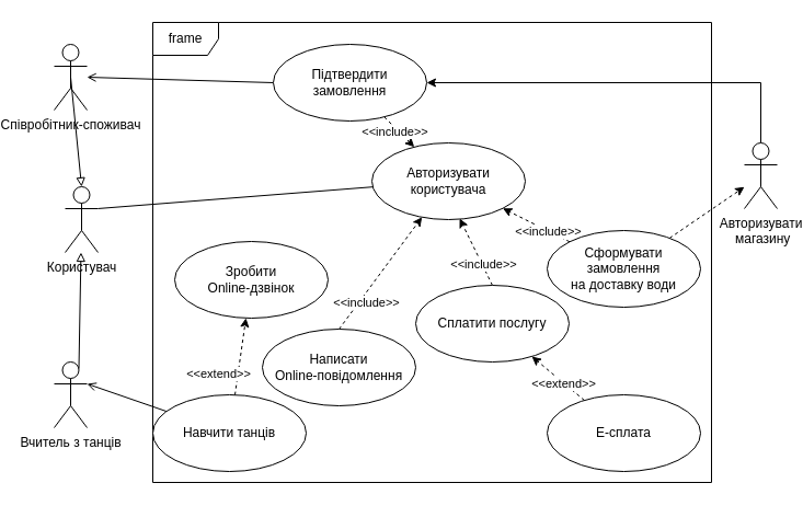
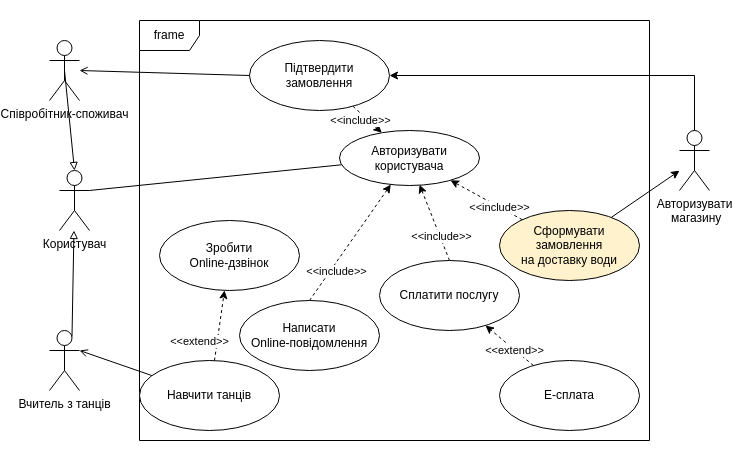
  <mxCell id="0" style=";html=1;" />
  <mxCell id="1" style=";html=1;" parent="0" />
  <mxCell id="2" style="edgeStyle=none;rounded=0;orthogonalLoop=1;jettySize=auto;html=1;exitX=0.5;exitY=0.5;exitDx=0;exitDy=0;exitPerimeter=0;entryX=0.5;entryY=0;entryDx=0;entryDy=0;entryPerimeter=0;startArrow=none;startFill=0;endArrow=block;endFill=0;" edge="1" parent="1" source="3" target="7"><mxGeometry relative="1" as="geometry" /></mxCell>
  <mxCell id="3" value="Співробітник-споживач" style="shape=umlActor;verticalLabelPosition=bottom;verticalAlign=top;html=1;outlineConnect=0;" parent="1" vertex="1"><mxGeometry x="20" y="40" width="30" height="60" as="geometry" /></mxCell>
  <mxCell id="4" style="edgeStyle=orthogonalEdgeStyle;rounded=0;orthogonalLoop=1;jettySize=auto;html=1;exitX=0.5;exitY=0;exitDx=0;exitDy=0;exitPerimeter=0;entryX=1;entryY=0.5;entryDx=0;entryDy=0;fontFamily=Helvetica;endArrow=classic;endFill=1;" parent="1" source="5" target="26" edge="1"><mxGeometry relative="1" as="geometry" /></mxCell>
  <mxCell id="5" value="Авторизувати&lt;br&gt;&amp;nbsp;магазину" style="shape=umlActor;verticalLabelPosition=bottom;verticalAlign=top;html=1;outlineConnect=0;strokeWidth=1;" parent="1" vertex="1"><mxGeometry x="650" y="130" width="30" height="60" as="geometry" /></mxCell>
  <mxCell id="6" style="rounded=0;orthogonalLoop=1;jettySize=auto;html=1;exitX=1;exitY=0.333;exitDx=0;exitDy=0;exitPerimeter=0;fontFamily=Helvetica;endArrow=none;endFill=0;" parent="1" source="7" target="9" edge="1"><mxGeometry relative="1" as="geometry" /></mxCell>
  <mxCell id="7" value="Користувач" style="shape=umlActor;verticalLabelPosition=bottom;verticalAlign=top;html=1;outlineConnect=0;" parent="1" vertex="1"><mxGeometry x="30" y="170" width="30" height="60" as="geometry" /></mxCell>
  <mxCell id="8" value="frame" style="shape=umlFrame;whiteSpace=wrap;html=1;" parent="1" vertex="1"><mxGeometry x="110" y="20" width="510" height="420" as="geometry" /></mxCell>
- <mxCell id="9" value="Авторизувати користувача" style="ellipse;whiteSpace=wrap;html=1;" parent="1" vertex="1"><mxGeometry x="310" y="130" width="140" height="70" as="geometry" /></mxCell>
+ <mxCell id="9" value="Авторизувати користувача" style="ellipse;whiteSpace=wrap;html=1;" parent="1" vertex="1"><mxGeometry x="310" y="130" width="140" height="55" as="geometry" /></mxCell>
  <mxCell id="10" style="edgeStyle=none;rounded=0;orthogonalLoop=1;jettySize=auto;html=1;exitX=0.5;exitY=0;exitDx=0;exitDy=0;entryX=0.572;entryY=0.986;entryDx=0;entryDy=0;entryPerimeter=0;fontFamily=Helvetica;endArrow=classic;endFill=1;dashed=1;" parent="1" source="12" target="9" edge="1"><mxGeometry relative="1" as="geometry" /></mxCell>
  <mxCell id="11" value="&amp;lt;&amp;lt;include&amp;gt;&amp;gt;" style="edgeLabel;html=1;align=center;verticalAlign=middle;resizable=0;points=[];fontFamily=Helvetica;" parent="10" connectable="0" vertex="1"><mxGeometry x="-0.371" y="-1" relative="1" as="geometry"><mxPoint as="offset" /></mxGeometry></mxCell>
  <mxCell id="12" value="Сплатити послугу" style="ellipse;whiteSpace=wrap;html=1;" parent="1" vertex="1"><mxGeometry x="350" y="260" width="140" height="70" as="geometry" /></mxCell>
  <mxCell id="13" value="Зробити &lt;br&gt;Online-дзвінок" style="ellipse;whiteSpace=wrap;html=1;" parent="1" vertex="1"><mxGeometry x="130" y="220" width="140" height="70" as="geometry" /></mxCell>
  <mxCell id="14" style="edgeStyle=none;rounded=0;orthogonalLoop=1;jettySize=auto;html=1;dashed=1;fontFamily=Helvetica;endArrow=classic;endFill=1;" parent="1" source="16" target="12" edge="1"><mxGeometry relative="1" as="geometry" /></mxCell>
  <mxCell id="15" value="&amp;lt;&amp;lt;extend&amp;gt;&amp;gt;" style="edgeLabel;html=1;align=center;verticalAlign=middle;resizable=0;points=[];fontFamily=Helvetica;" parent="14" connectable="0" vertex="1"><mxGeometry x="-0.501" relative="1" as="geometry"><mxPoint x="-7" y="-5" as="offset" /></mxGeometry></mxCell>
  <mxCell id="16" value="E-сплата" style="ellipse;whiteSpace=wrap;html=1;" parent="1" vertex="1"><mxGeometry x="470" y="360" width="140" height="70" as="geometry" /></mxCell>
  <mxCell id="17" style="edgeStyle=none;rounded=0;orthogonalLoop=1;jettySize=auto;html=1;dashed=1;fontFamily=Helvetica;endArrow=classic;endFill=1;" parent="1" source="20" target="9" edge="1"><mxGeometry relative="1" as="geometry" /></mxCell>
  <mxCell id="18" value="&amp;lt;&amp;lt;include&amp;gt;&amp;gt;" style="edgeLabel;html=1;align=center;verticalAlign=middle;resizable=0;points=[];fontFamily=Helvetica;" parent="17" connectable="0" vertex="1"><mxGeometry x="-0.346" relative="1" as="geometry"><mxPoint as="offset" /></mxGeometry></mxCell>
- <mxCell id="19" style="edgeStyle=none;rounded=0;orthogonalLoop=1;jettySize=auto;html=1;fontFamily=Helvetica;endArrow=classic;endFill=1;dashed=1;" parent="1" source="20" target="5" edge="1"><mxGeometry relative="1" as="geometry" /></mxCell>
- <mxCell id="20" value="Cформувати замовлення&lt;br&gt;на доставку води" style="ellipse;whiteSpace=wrap;html=1;" parent="1" vertex="1"><mxGeometry x="470" y="210" width="140" height="70" as="geometry" /></mxCell>
+ <mxCell id="19" style="edgeStyle=none;rounded=0;orthogonalLoop=1;jettySize=auto;html=1;fontFamily=Helvetica;endArrow=classic;endFill=1;" parent="1" source="20" target="5" edge="1"><mxGeometry relative="1" as="geometry" /></mxCell>
+ <mxCell id="20" value="Cформувати замовлення&lt;br&gt;на доставку води" style="ellipse;whiteSpace=wrap;html=1;fillColor=#fff2cc;" parent="1" vertex="1"><mxGeometry x="470" y="210" width="140" height="70" as="geometry" /></mxCell>
  <mxCell id="21" style="edgeStyle=none;rounded=0;orthogonalLoop=1;jettySize=auto;html=1;exitX=0.5;exitY=0;exitDx=0;exitDy=0;dashed=1;fontFamily=Helvetica;" parent="1" source="23" target="9" edge="1"><mxGeometry relative="1" as="geometry" /></mxCell>
  <mxCell id="22" value="&amp;lt;&amp;lt;include&amp;gt;&amp;gt;" style="edgeLabel;html=1;align=center;verticalAlign=middle;resizable=0;points=[];fontFamily=Helvetica;" parent="21" connectable="0" vertex="1"><mxGeometry x="-0.325" y="-1" relative="1" as="geometry"><mxPoint x="-2" y="9" as="offset" /></mxGeometry></mxCell>
  <mxCell id="23" value="Написати&lt;br&gt;Online-повідомлення" style="ellipse;whiteSpace=wrap;html=1;" parent="1" vertex="1"><mxGeometry x="210" y="300" width="140" height="70" as="geometry" /></mxCell>
  <mxCell id="24" style="edgeStyle=none;rounded=0;orthogonalLoop=1;jettySize=auto;html=1;exitX=0;exitY=0.5;exitDx=0;exitDy=0;fontFamily=Helvetica;endArrow=open;endFill=0;" parent="1" source="26" edge="1"><mxGeometry relative="1" as="geometry"><mxPoint x="50" y="70" as="targetPoint" /></mxGeometry></mxCell>
  <mxCell id="25" style="edgeStyle=none;rounded=0;orthogonalLoop=1;jettySize=auto;html=1;dashed=1;fontFamily=Helvetica;endArrow=classic;endFill=1;" parent="1" source="26" target="9" edge="1"><mxGeometry relative="1" as="geometry" /></mxCell>
  <mxCell id="26" value="Підтвердити замовлення" style="ellipse;whiteSpace=wrap;html=1;" parent="1" vertex="1"><mxGeometry x="220" y="40" width="140" height="70" as="geometry" /></mxCell>
  <mxCell id="27" value="&amp;lt;&amp;lt;include&amp;gt;&amp;gt;" style="edgeLabel;html=1;align=center;verticalAlign=middle;resizable=0;points=[];fontFamily=Helvetica;" parent="1" connectable="0" vertex="1"><mxGeometry x="330.002" y="119.996" as="geometry" /></mxCell>
  <mxCell id="28" style="rounded=0;orthogonalLoop=1;jettySize=auto;html=1;exitX=1;exitY=0.333;exitDx=0;exitDy=0;exitPerimeter=0;endArrow=none;endFill=0;startArrow=open;startFill=0;" edge="1" parent="1" source="30" target="33"><mxGeometry relative="1" as="geometry" /></mxCell>
  <mxCell id="29" style="edgeStyle=none;rounded=0;orthogonalLoop=1;jettySize=auto;html=1;exitX=0.75;exitY=0.1;exitDx=0;exitDy=0;exitPerimeter=0;startArrow=none;startFill=0;endArrow=block;endFill=0;" edge="1" parent="1" source="30" target="7"><mxGeometry relative="1" as="geometry"><mxPoint x="100" y="190" as="targetPoint" /></mxGeometry></mxCell>
  <mxCell id="30" value="Вчитель з танців" style="shape=umlActor;verticalLabelPosition=bottom;verticalAlign=top;html=1;outlineConnect=0;" vertex="1" parent="1"><mxGeometry x="20" y="330" width="30" height="60" as="geometry" /></mxCell>
  <mxCell id="31" style="rounded=0;orthogonalLoop=1;jettySize=auto;html=1;dashed=1;" edge="1" parent="1" source="33" target="13"><mxGeometry relative="1" as="geometry" /></mxCell>
  <mxCell id="32" value="&amp;lt;&amp;lt;extend&amp;gt;&amp;gt;" style="edgeLabel;html=1;align=center;verticalAlign=middle;resizable=0;points=[];" vertex="1" connectable="0" parent="31"><mxGeometry x="-0.438" y="-3" relative="1" as="geometry"><mxPoint x="-21" as="offset" /></mxGeometry></mxCell>
  <mxCell id="33" value="Навчити танців" style="ellipse;whiteSpace=wrap;html=1;" vertex="1" parent="1"><mxGeometry x="110" y="360" width="140" height="70" as="geometry" /></mxCell>
